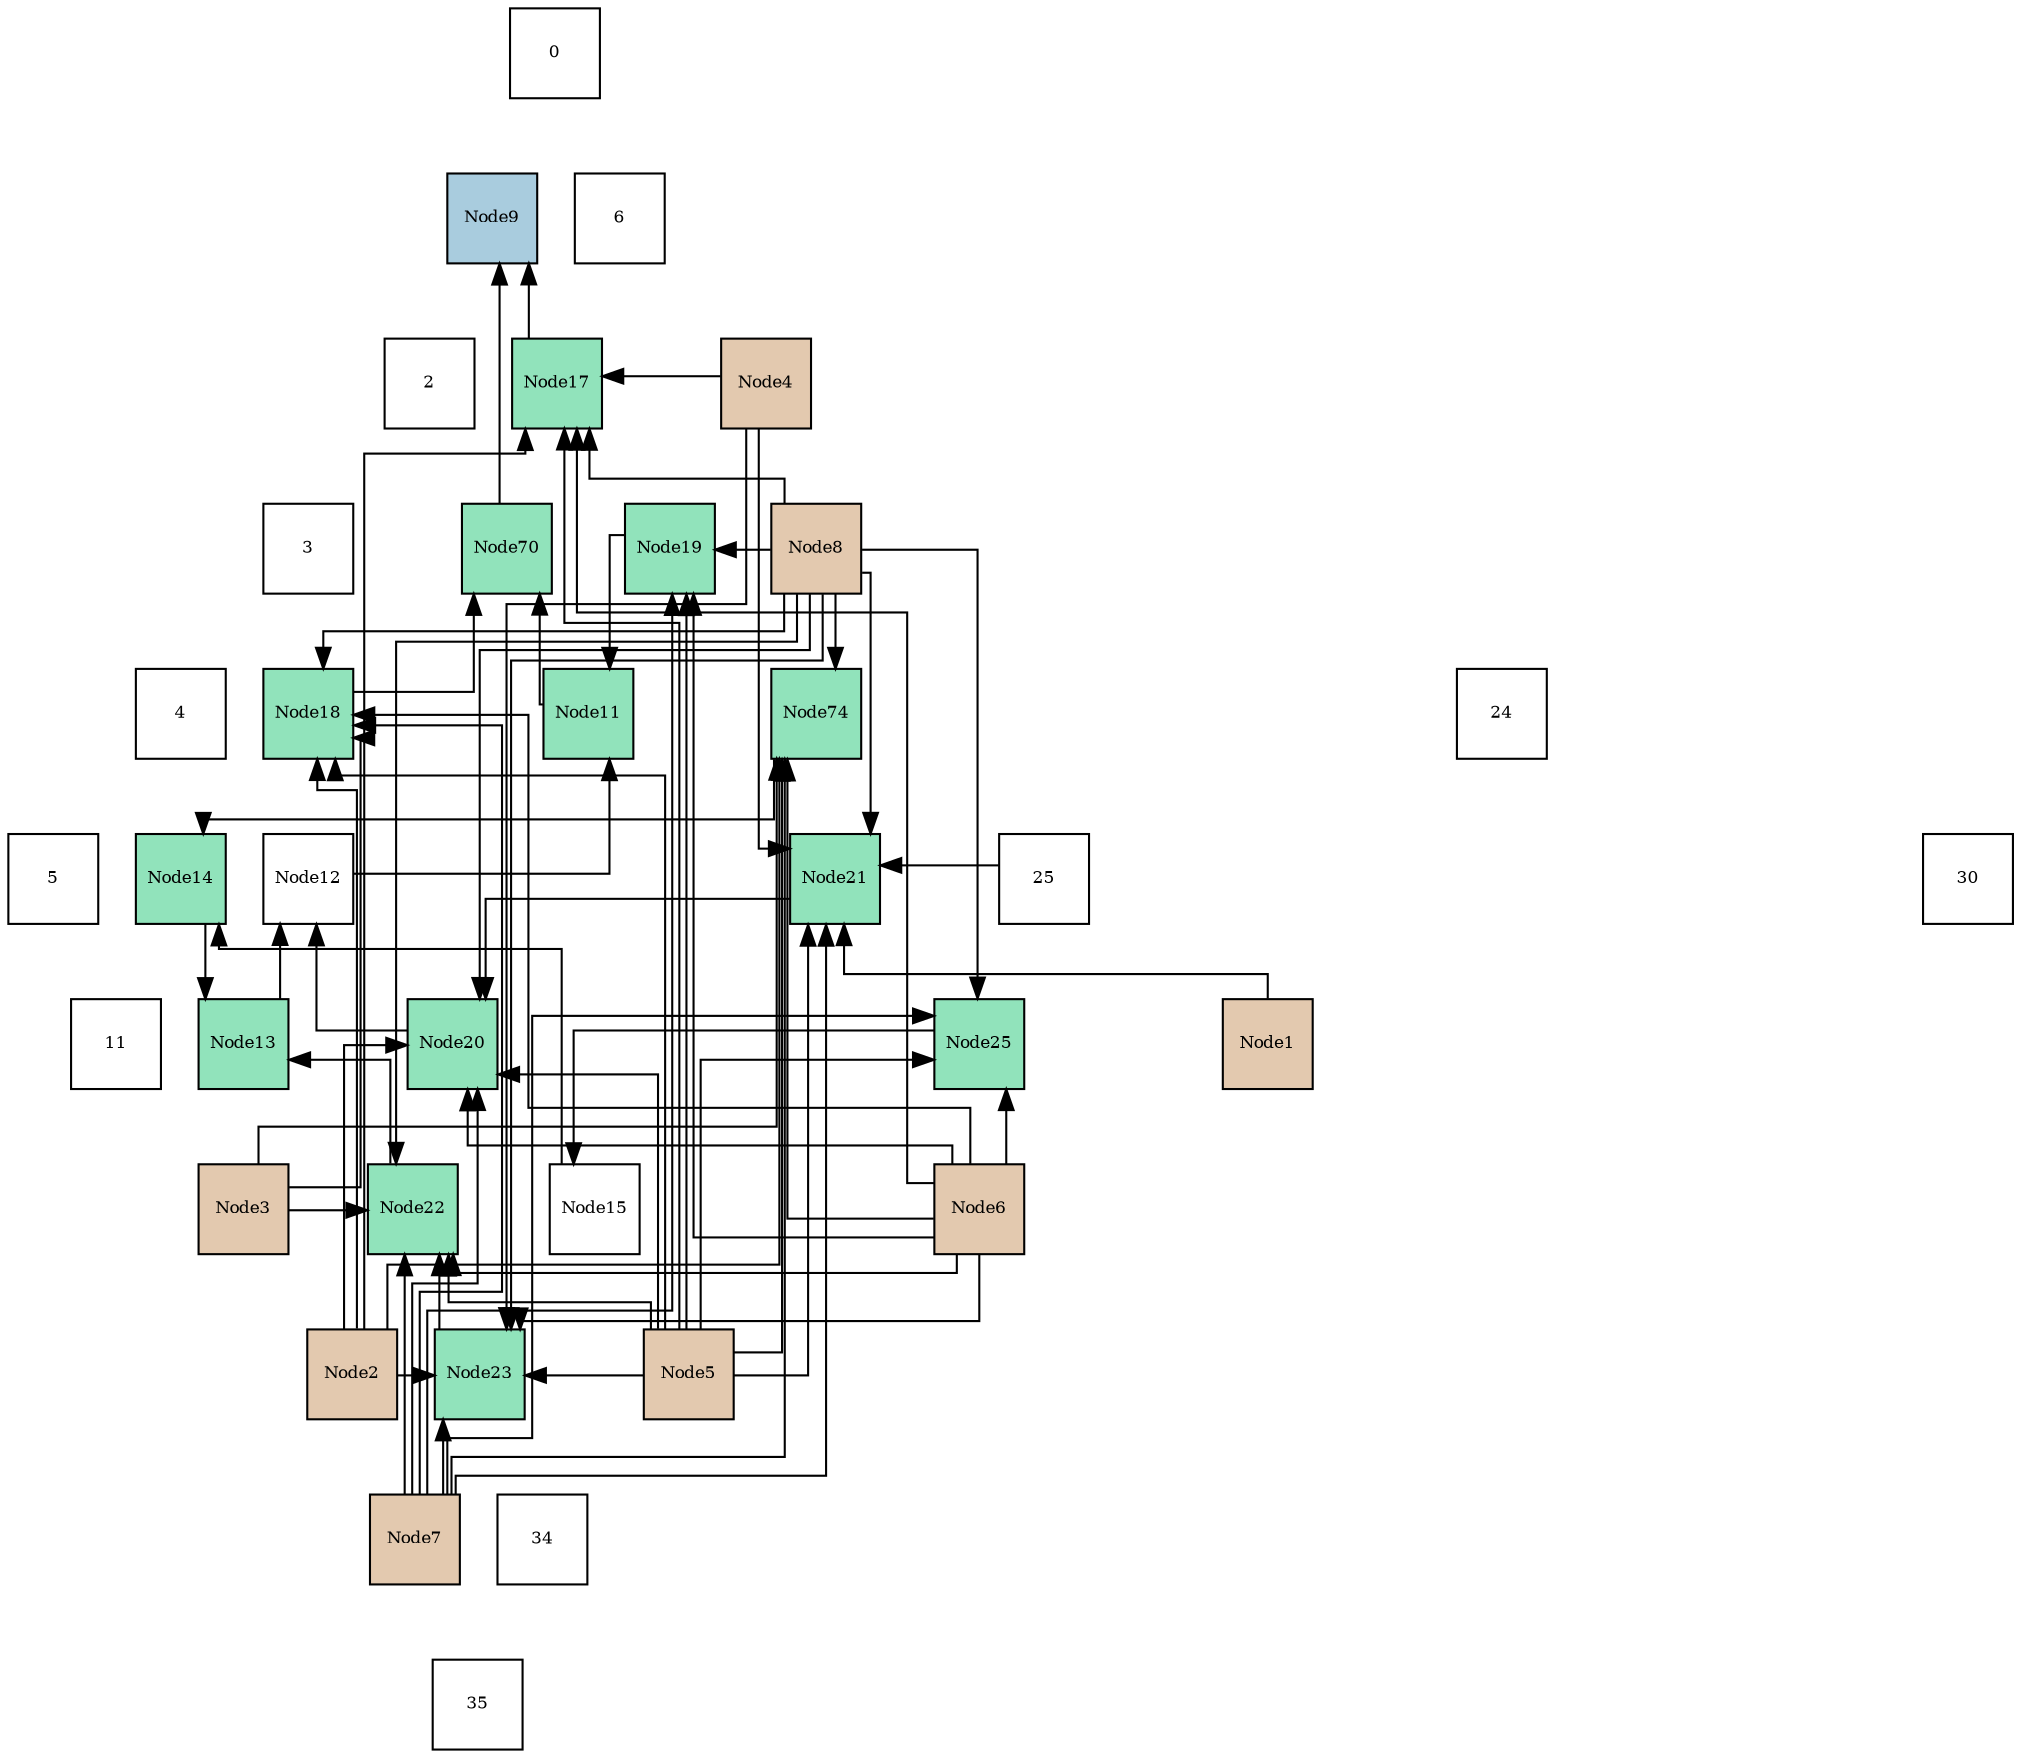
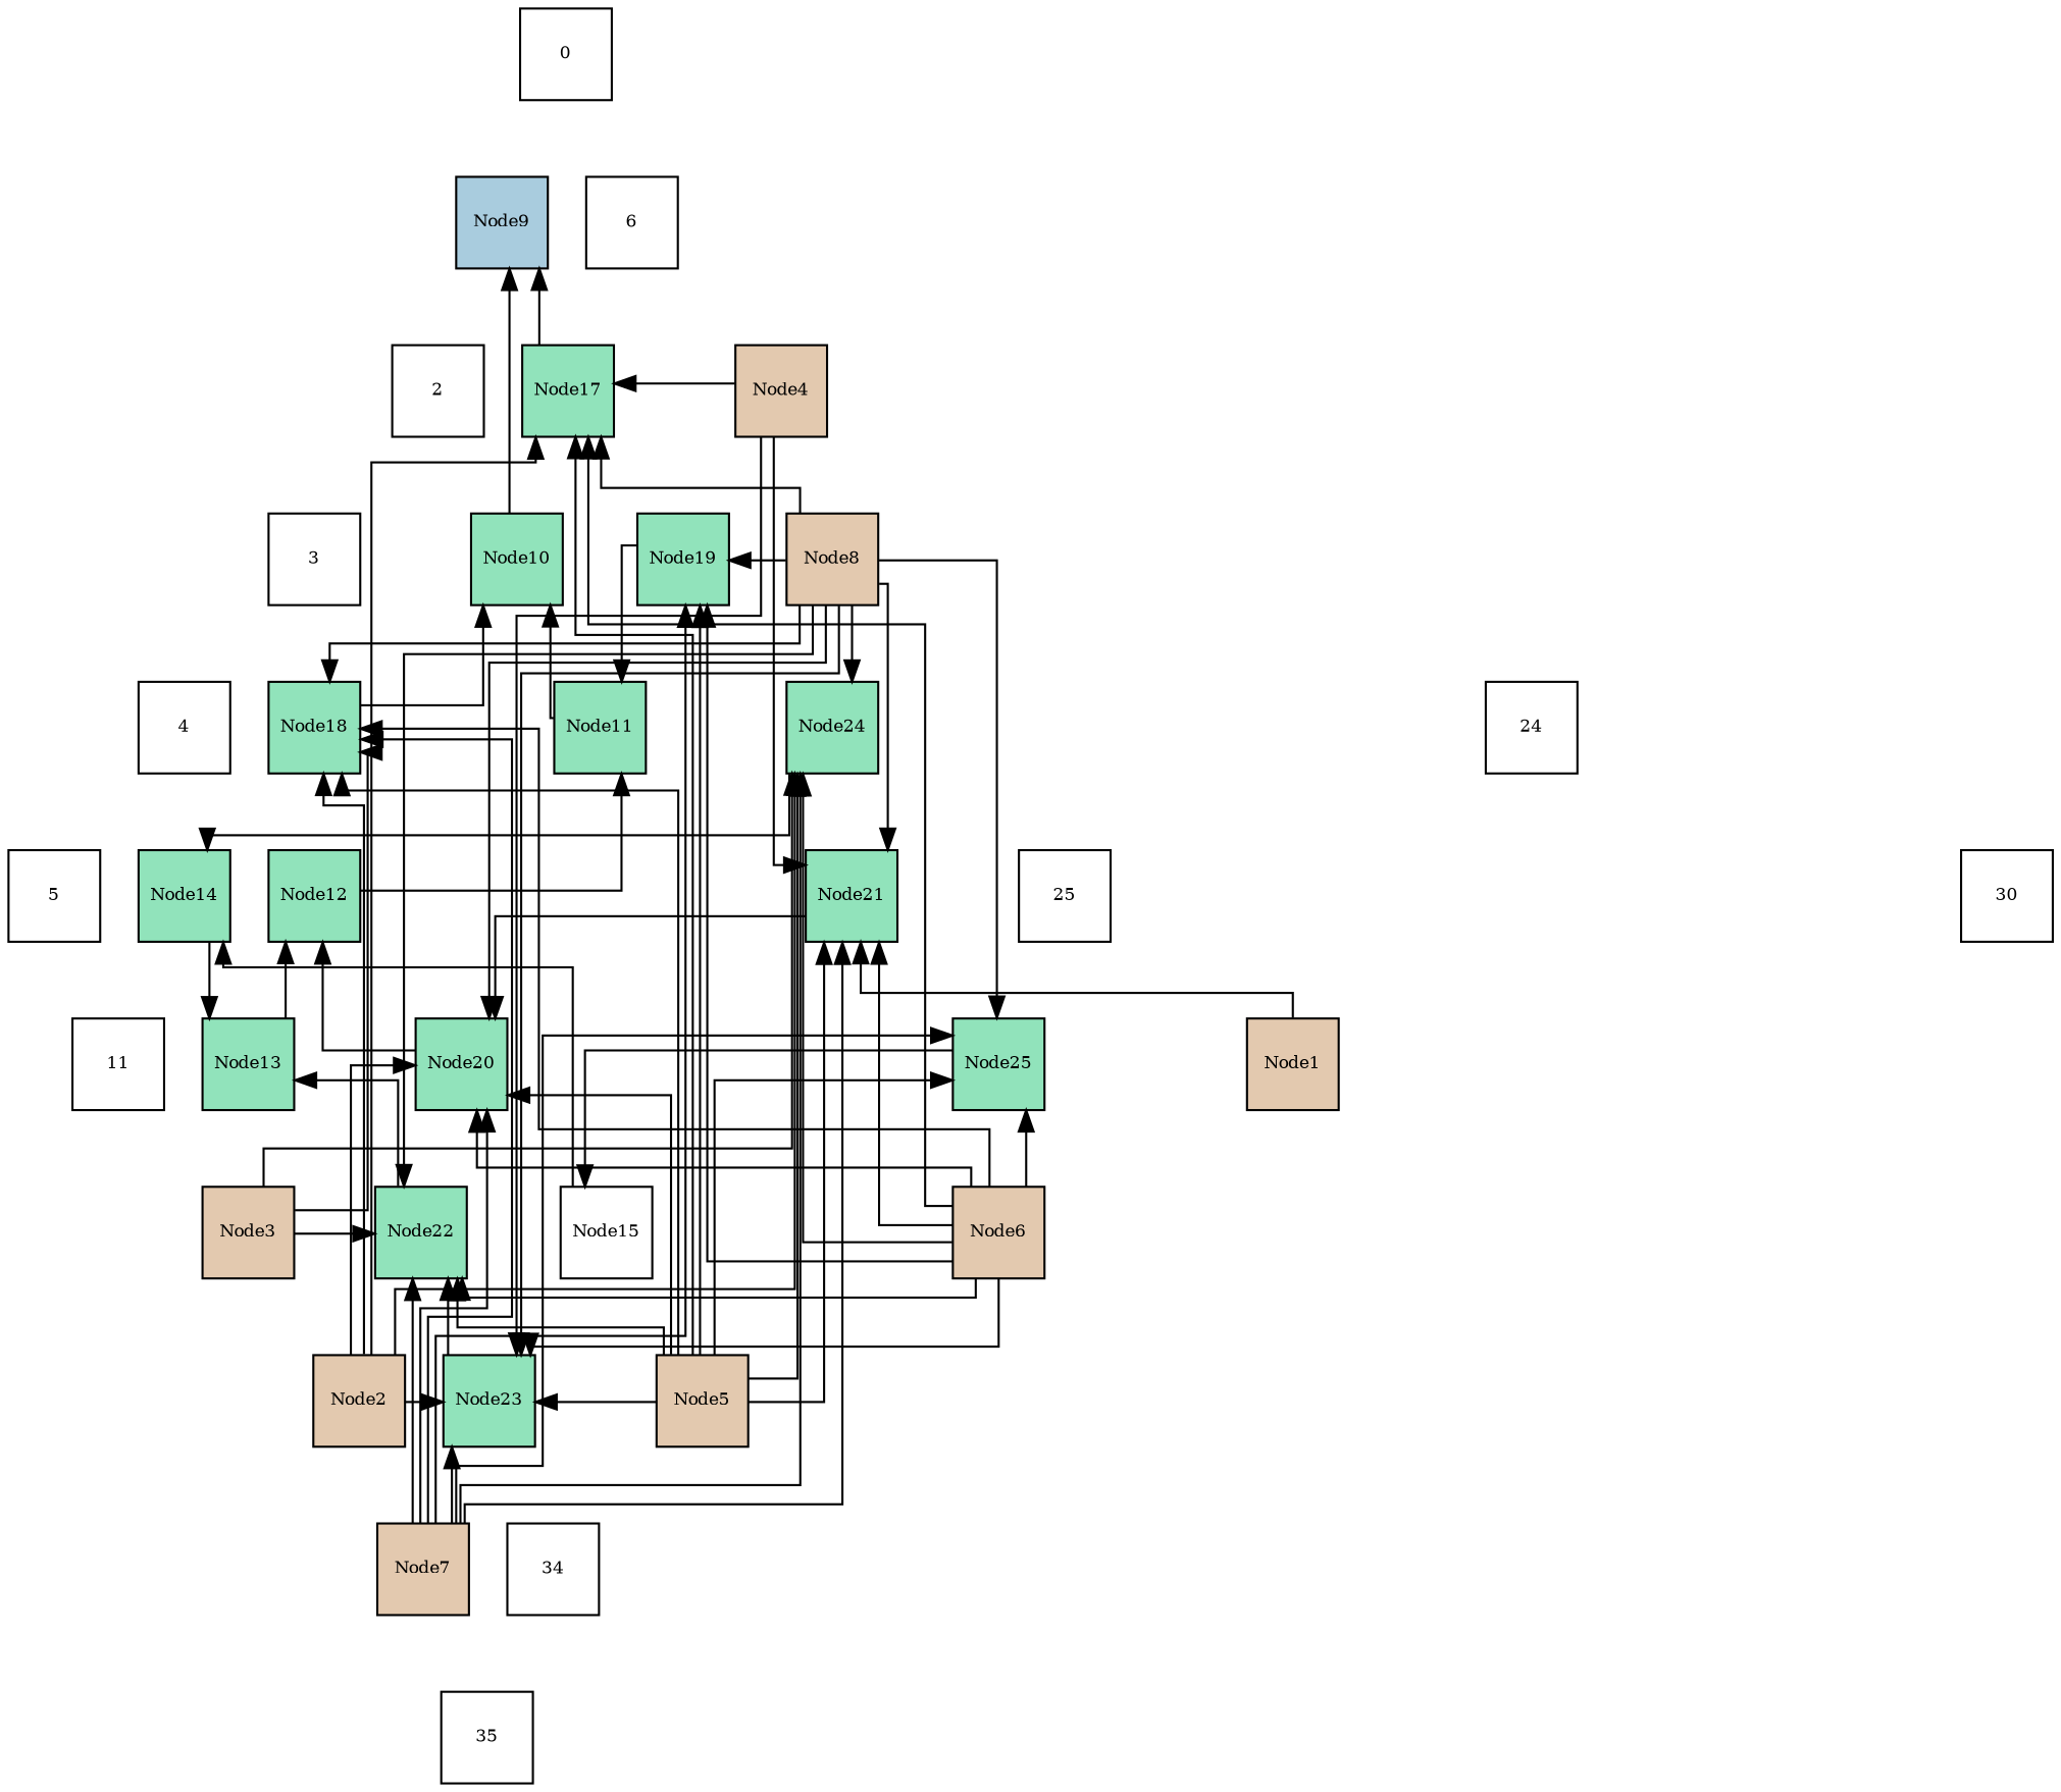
  digraph {
    rank=same
    rankdir=TB
    splines=ortho
    node [fillcolor="#91e3bb" fixedsize=true fontsize=8 shape=square style=filled]
    edge [constraint=false style=vis]
    n1 [fillcolor="#ffffff" label=0 width=0.6]
    n2 [fillcolor="#a9ccde" label=Node9 width=0.6]
    n3 [fillcolor="#ffffff" label=6 width=0.6]
    n4 [fillcolor="#ffffff" label=2 width=0.6]
    n5 [label=Node17 width=0.6]
    n6 [fillcolor="#e3c9af" label=Node4 width=0.6]
    n7 [fillcolor="#ffffff" label=3 width=0.6]
-   n8 [label=Node70 width=0.6]
+   n8 [label=Node10 width=0.6]
    n9 [label=Node19 width=0.6]
    n10 [fillcolor="#ffffff" label=4 width=0.6]
    n11 [label=Node18 width=0.6]
    n12 [label=Node11 width=0.6]
    n13 [fillcolor="#ffffff" label=5 width=0.6]
    n14 [label=Node14 width=0.6]
-   n15 [fillcolor="#ffffff" label=Node12 width=0.6]
+   n15 [label=Node12 width=0.6]
    n16 [fillcolor="#ffffff" label=11 width=0.6]
    n17 [label=Node13 width=0.6]
    n18 [fillcolor="#e3c9af" label=Node3 width=0.6]
    n19 [fillcolor="#e3c9af" label=Node8 width=0.6]
    n20 [label=Node21 width=0.6]
    n21 [label=Node23 width=0.6]
-   n22 [label=Node74 width=0.6]
+   n22 [label=Node24 width=0.6]
    n23 [label=Node20 width=0.6]
    n24 [label=Node22 width=0.6]
    n25 [fillcolor="#e3c9af" label=Node2 width=0.6]
    n26 [fillcolor="#ffffff" label=24 width=0.6]
    n27 [label=Node25 width=0.6]
    n28 [fillcolor="#e3c9af" label=Node7 width=0.6]
    n29 [fillcolor="#ffffff" label=34 width=0.6]
    n30 [fillcolor="#ffffff" label=25 width=0.6]
    n31 [fillcolor="#ffffff" label=Node15 width=0.6]
    n32 [fillcolor="#ffffff" label=30 width=0.6]
    n33 [fillcolor="#e3c9af" label=Node6 width=0.6]
    n34 [fillcolor="#e3c9af" label=Node1 width=0.6]
    n35 [fillcolor="#e3c9af" label=Node5 width=0.6]
    n36 [fillcolor="#ffffff" label=35 width=0.6]
    n1 -> n2 [constraint=true style=invis]
    n1 -> n3 [constraint=true style=invis]
    n2 -> n4 [constraint=true style=invis]
    n2 -> n5 [constraint=true style=invis]
    n3 -> n5 [constraint=true style=invis]
    n3 -> n6 [constraint=true style=invis]
    n4 -> n7 [constraint=true style=invis]
    n4 -> n8 [constraint=true style=invis]
    n5 -> n2
    n5 -> n8 [constraint=true style=invis]
    n5 -> n9 [constraint=true style=invis]
    n6 -> n5
    n6 -> n9 [constraint=true style=invis]
    n6 -> n19 [constraint=true style=invis]
    n6 -> n20
    n6 -> n21
    n7 -> n10 [constraint=true style=invis]
    n7 -> n11 [constraint=true style=invis]
    n8 -> n2
    n8 -> n11 [constraint=true style=invis]
    n8 -> n12 [constraint=true style=invis]
    n9 -> n12
    n9 -> n12 [constraint=true style=invis]
    n9 -> n22 [constraint=true style=invis]
    n10 -> n13 [constraint=true style=invis]
    n10 -> n14 [constraint=true style=invis]
    n11 -> n8
    n11 -> n14 [constraint=true style=invis]
    n11 -> n15 [constraint=true style=invis]
    n12 -> n8
    n12 -> n15 [constraint=true style=invis]
    n12 -> n20 [constraint=true style=invis]
    n13 -> n16 [constraint=true style=invis]
    n14 -> n16 [constraint=true style=invis]
    n14 -> n17
    n14 -> n17 [constraint=true style=invis]
    n15 -> n12
    n15 -> n17 [constraint=true style=invis]
    n15 -> n23 [constraint=true style=invis]
    n16 -> n18 [constraint=true style=invis]
    n17 -> n15
    n17 -> n18 [constraint=true style=invis]
    n17 -> n24 [constraint=true style=invis]
    n18 -> n11
    n18 -> n22
    n18 -> n24
    n18 -> n25 [constraint=true style=invis]
    n19 -> n5
    n19 -> n9
    n19 -> n11
    n19 -> n20
    n19 -> n21
    n19 -> n22
    n19 -> n22 [constraint=true style=invis]
    n19 -> n23
    n19 -> n24
    n19 -> n26 [constraint=true style=invis]
    n19 -> n27
    n20 -> n23
    n20 -> n23 [constraint=true style=invis]
    n20 -> n27 [constraint=true style=invis]
    n21 -> n24
    n21 -> n28 [constraint=true style=invis]
    n21 -> n29 [constraint=true style=invis]
    n22 -> n14
    n22 -> n20 [constraint=true style=invis]
    n22 -> n30 [constraint=true style=invis]
    n23 -> n15
    n23 -> n24 [constraint=true style=invis]
    n23 -> n31 [constraint=true style=invis]
    n24 -> n17
    n24 -> n21 [constraint=true style=invis]
    n24 -> n25 [constraint=true style=invis]
    n25 -> n5
    n25 -> n11
    n25 -> n21
    n25 -> n22
    n25 -> n23
    n25 -> n28 [constraint=true style=invis]
    n26 -> n30 [constraint=true style=invis]
    n26 -> n32 [constraint=true style=invis]
    n27 -> n31
    n27 -> n31 [constraint=true style=invis]
    n27 -> n33 [constraint=true style=invis]
    n28 -> n9
    n28 -> n11
    n28 -> n20
    n28 -> n21
    n28 -> n22
    n28 -> n23
    n28 -> n24
    n28 -> n27
    n28 -> n36 [constraint=true style=invis]
    n29 -> n36 [constraint=true style=invis]
    n30 -> n27 [constraint=true style=invis]
    n30 -> n34 [constraint=true style=invis]
    n31 -> n14
    n31 -> n21 [constraint=true style=invis]
    n31 -> n35 [constraint=true style=invis]
    n32 -> n34 [constraint=true style=invis]
    n33 -> n5
    n33 -> n9
    n33 -> n11
-   n30 -> n20
+   n33 -> n20
    n33 -> n21
    n33 -> n22
    n33 -> n23
    n33 -> n24
    n33 -> n27
    n33 -> n35 [constraint=true style=invis]
    n34 -> n20
    n34 -> n33 [constraint=true style=invis]
    n35 -> n5
    n35 -> n9
    n35 -> n11
    n35 -> n20
    n35 -> n21
    n35 -> n22
    n35 -> n23
    n35 -> n24
    n35 -> n27
    n35 -> n29 [constraint=true style=invis]
  }
